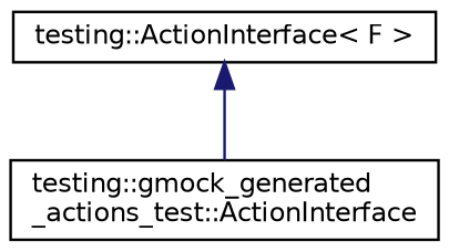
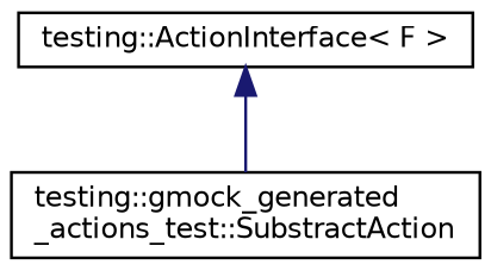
  digraph {
    rankdir=TB
    node [color=black fillcolor=white fontname=Helvetica fontsize=10 shape=record style=filled]
    n1 [height=0.2 label="testing::ActionInterface\< F \>" width=0.4]
-   n2 [height=0.2 label="testing::gmock_generated\l_actions_test::ActionInterface" width=0.4]
+   n2 [height=0.2 label="testing::gmock_generated\l_actions_test::SubstractAction" width=0.4]
    n1 -> n2 [color=midnightblue dir=back fontname=Helvetica fontsize=10 labelfontname=Helvetica labelfontsize=10 style=solid]
  }
